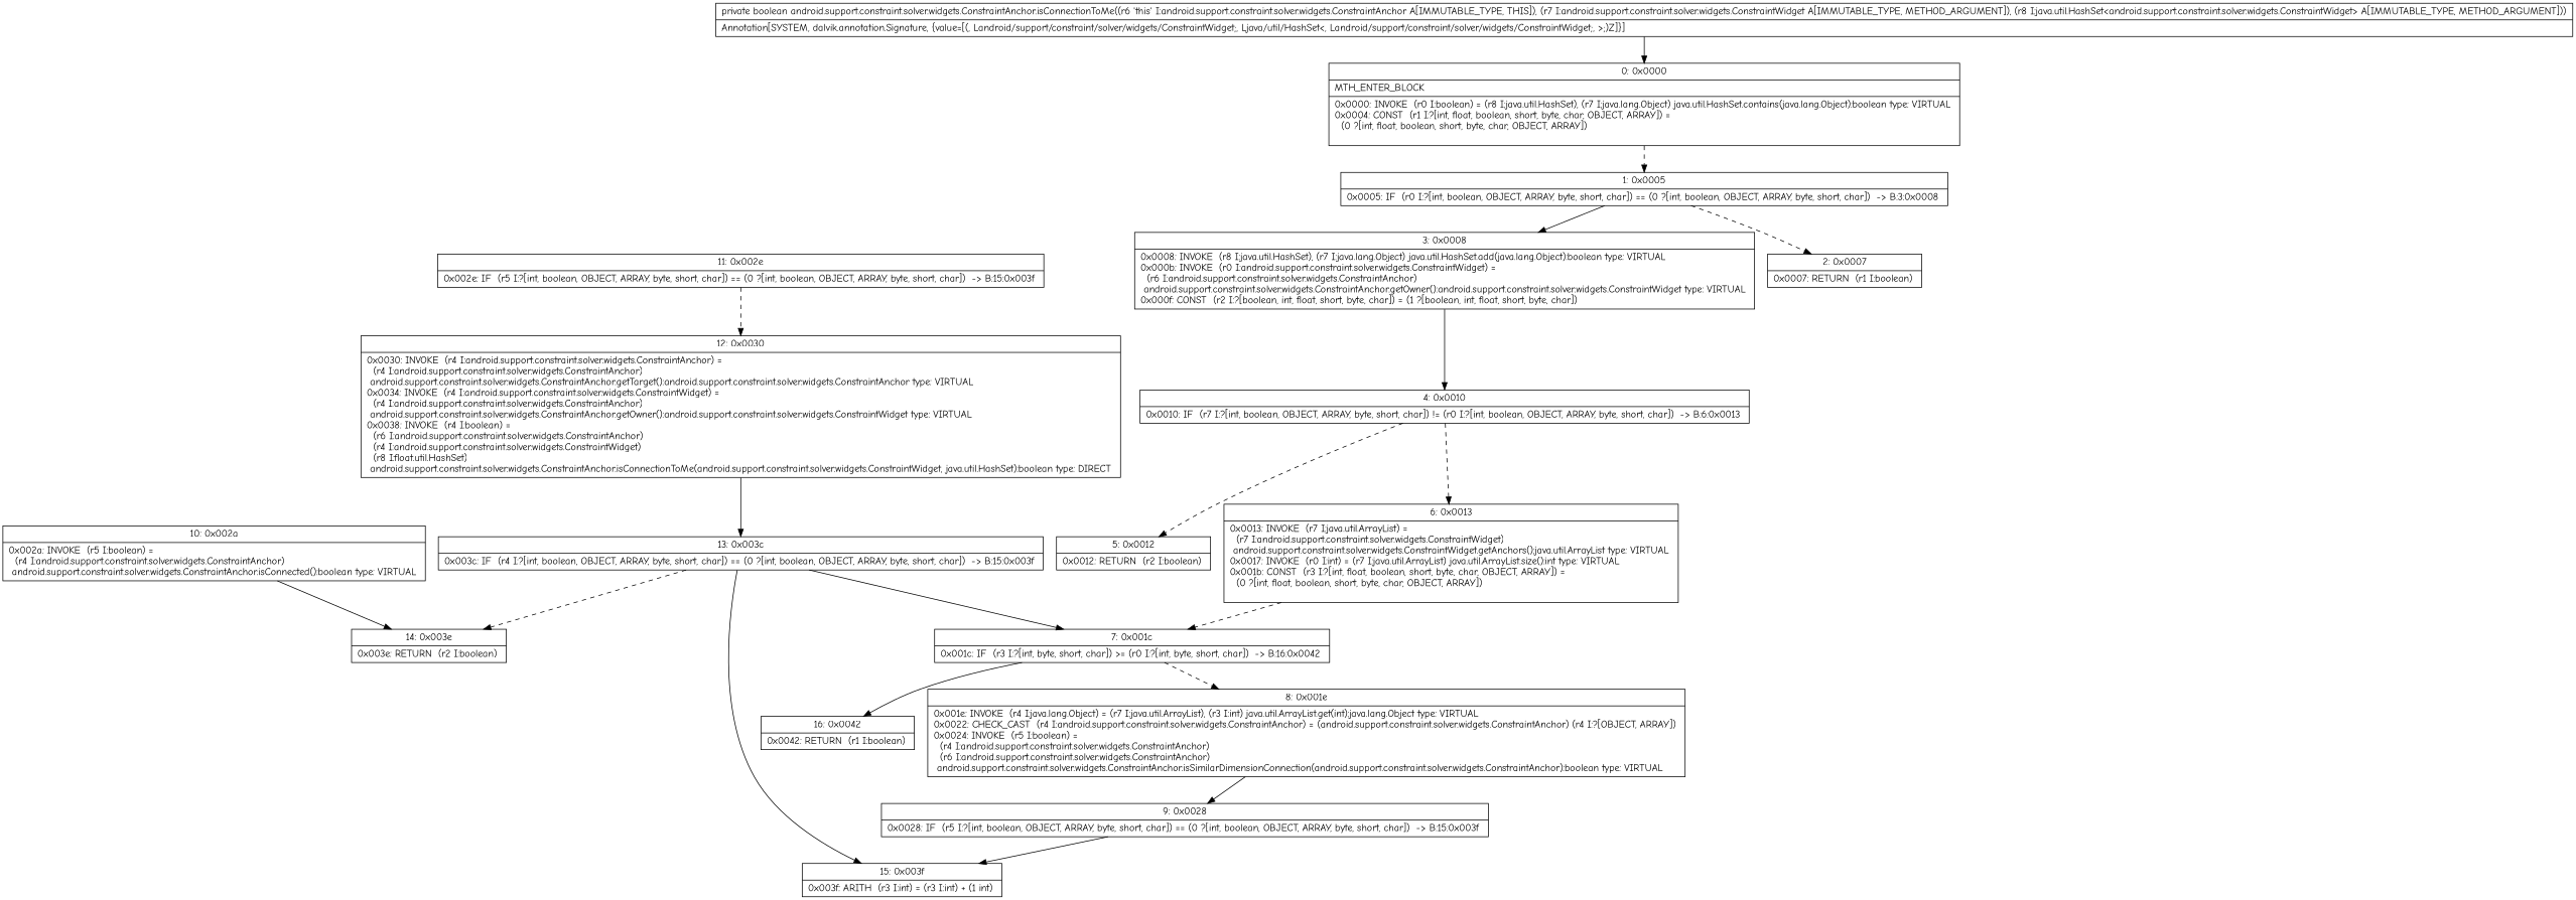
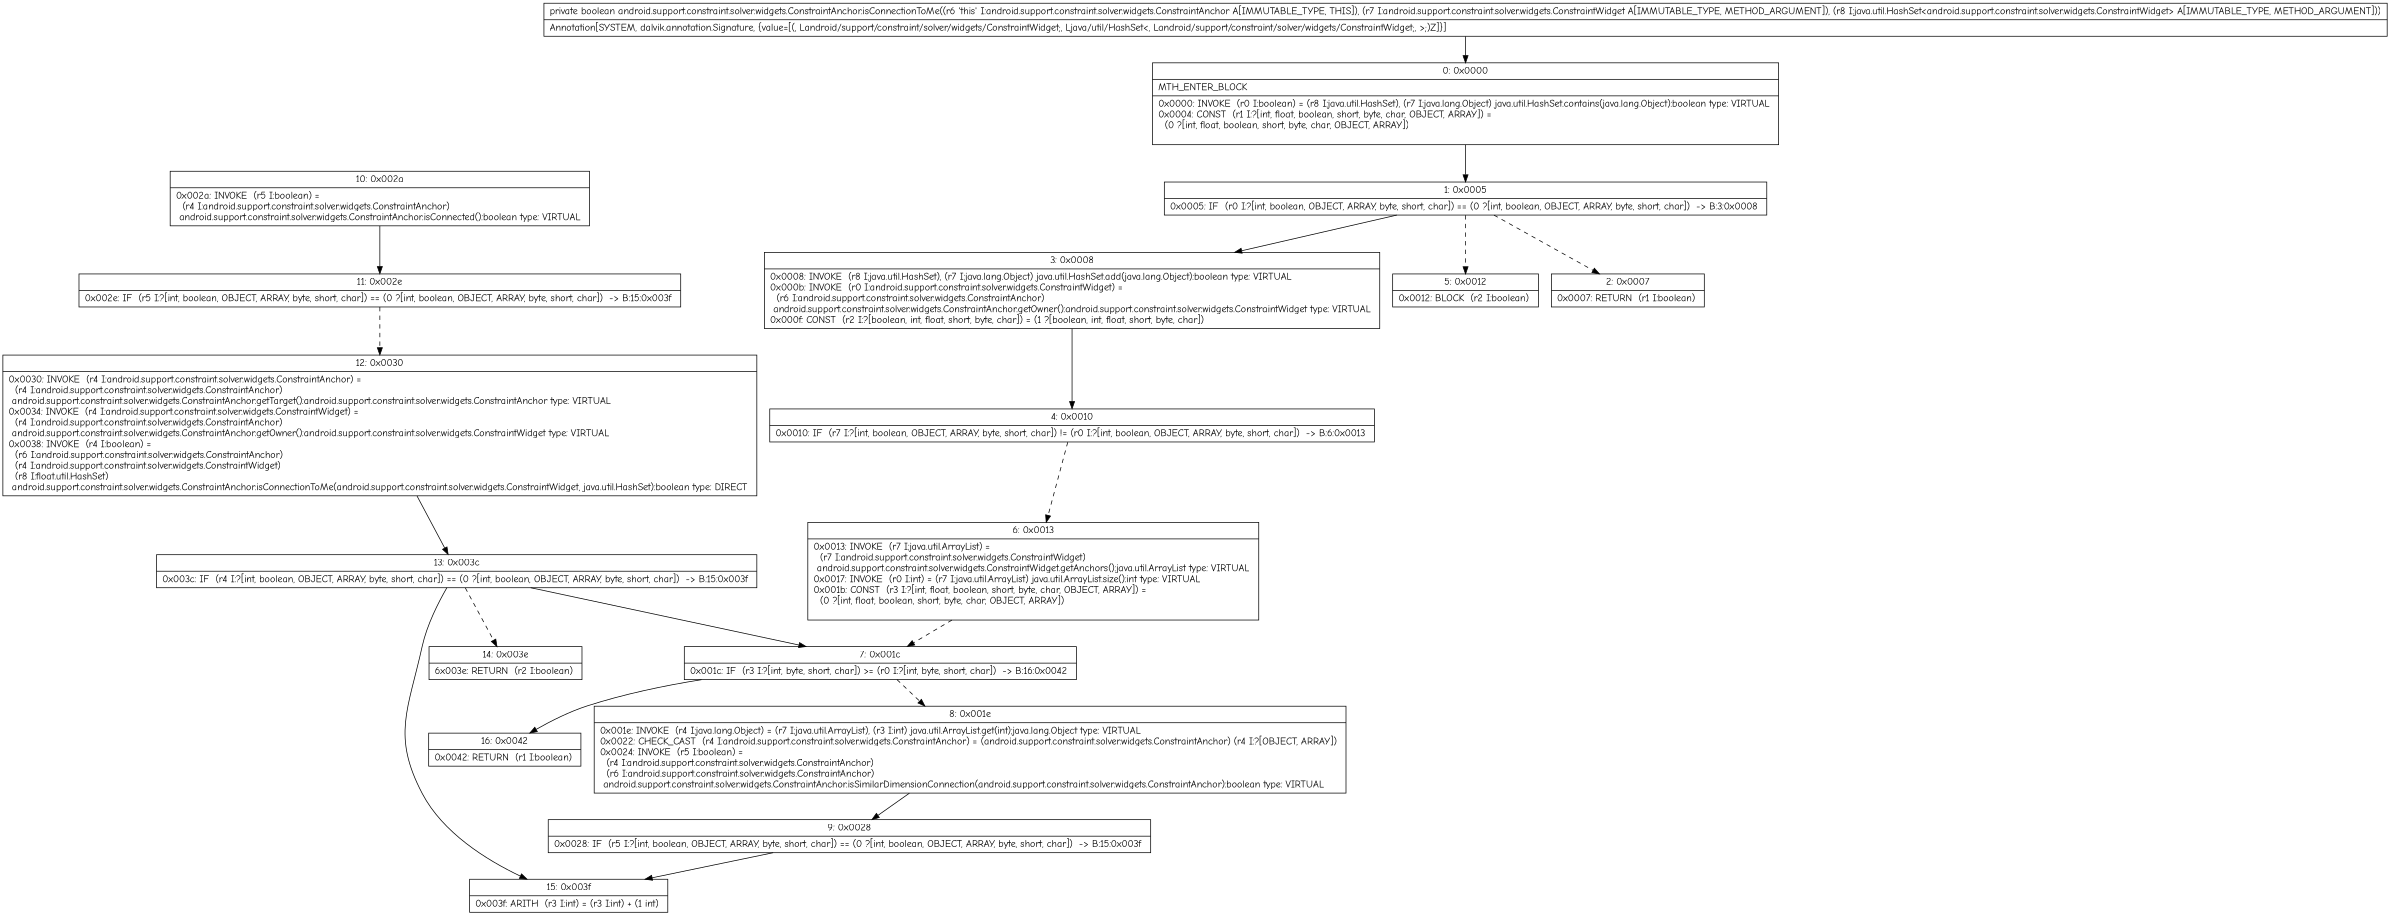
  digraph {
    fontname="Comic Neue"
    node [fontname="Comic Neue" shape=record]
    edge [fontname="Comic Neue"]
    n1 [label="{0\:\ 0x0000|MTH_ENTER_BLOCK\l|0x0000: INVOKE  (r0 I:boolean) = (r8 I:java.util.HashSet), (r7 I:java.lang.Object) java.util.HashSet.contains(java.lang.Object):boolean type: VIRTUAL \l0x0004: CONST  (r1 I:?[int, float, boolean, short, byte, char, OBJECT, ARRAY]) = \l  (0 ?[int, float, boolean, short, byte, char, OBJECT, ARRAY])\l \l}"]
    n2 [label="{1\:\ 0x0005|0x0005: IF  (r0 I:?[int, boolean, OBJECT, ARRAY, byte, short, char]) == (0 ?[int, boolean, OBJECT, ARRAY, byte, short, char])  \-\> B:3:0x0008 \l}"]
    n3 [label="{2\:\ 0x0007|0x0007: RETURN  (r1 I:boolean) \l}"]
    n4 [label="{3\:\ 0x0008|0x0008: INVOKE  (r8 I:java.util.HashSet), (r7 I:java.lang.Object) java.util.HashSet.add(java.lang.Object):boolean type: VIRTUAL \l0x000b: INVOKE  (r0 I:android.support.constraint.solver.widgets.ConstraintWidget) = \l  (r6 I:android.support.constraint.solver.widgets.ConstraintAnchor)\l android.support.constraint.solver.widgets.ConstraintAnchor.getOwner():android.support.constraint.solver.widgets.ConstraintWidget type: VIRTUAL \l0x000f: CONST  (r2 I:?[boolean, int, float, short, byte, char]) = (1 ?[boolean, int, float, short, byte, char]) \l}"]
    n5 [label="{4\:\ 0x0010|0x0010: IF  (r7 I:?[int, boolean, OBJECT, ARRAY, byte, short, char]) != (r0 I:?[int, boolean, OBJECT, ARRAY, byte, short, char])  \-\> B:6:0x0013 \l}"]
-   n6 [label="{5\:\ 0x0012|0x0012: RETURN  (r2 I:boolean) \l}"]
+   n6 [label="{5\:\ 0x0012|0x0012: BLOCK  (r2 I:boolean) \l}"]
    n7 [label="{6\:\ 0x0013|0x0013: INVOKE  (r7 I:java.util.ArrayList) = \l  (r7 I:android.support.constraint.solver.widgets.ConstraintWidget)\l android.support.constraint.solver.widgets.ConstraintWidget.getAnchors():java.util.ArrayList type: VIRTUAL \l0x0017: INVOKE  (r0 I:int) = (r7 I:java.util.ArrayList) java.util.ArrayList.size():int type: VIRTUAL \l0x001b: CONST  (r3 I:?[int, float, boolean, short, byte, char, OBJECT, ARRAY]) = \l  (0 ?[int, float, boolean, short, byte, char, OBJECT, ARRAY])\l \l}"]
    n8 [label="{7\:\ 0x001c|0x001c: IF  (r3 I:?[int, byte, short, char]) \>= (r0 I:?[int, byte, short, char])  \-\> B:16:0x0042 \l}"]
    n9 [label="{8\:\ 0x001e|0x001e: INVOKE  (r4 I:java.lang.Object) = (r7 I:java.util.ArrayList), (r3 I:int) java.util.ArrayList.get(int):java.lang.Object type: VIRTUAL \l0x0022: CHECK_CAST  (r4 I:android.support.constraint.solver.widgets.ConstraintAnchor) = (android.support.constraint.solver.widgets.ConstraintAnchor) (r4 I:?[OBJECT, ARRAY]) \l0x0024: INVOKE  (r5 I:boolean) = \l  (r4 I:android.support.constraint.solver.widgets.ConstraintAnchor)\l  (r6 I:android.support.constraint.solver.widgets.ConstraintAnchor)\l android.support.constraint.solver.widgets.ConstraintAnchor.isSimilarDimensionConnection(android.support.constraint.solver.widgets.ConstraintAnchor):boolean type: VIRTUAL \l}"]
    n10 [label="{16\:\ 0x0042|0x0042: RETURN  (r1 I:boolean) \l}"]
    n11 [label="{9\:\ 0x0028|0x0028: IF  (r5 I:?[int, boolean, OBJECT, ARRAY, byte, short, char]) == (0 ?[int, boolean, OBJECT, ARRAY, byte, short, char])  \-\> B:15:0x003f \l}"]
    n12 [label="{15\:\ 0x003f|0x003f: ARITH  (r3 I:int) = (r3 I:int) + (1 int) \l}"]
    n13 [label="{10\:\ 0x002a|0x002a: INVOKE  (r5 I:boolean) = \l  (r4 I:android.support.constraint.solver.widgets.ConstraintAnchor)\l android.support.constraint.solver.widgets.ConstraintAnchor.isConnected():boolean type: VIRTUAL \l}"]
    n14 [label="{11\:\ 0x002e|0x002e: IF  (r5 I:?[int, boolean, OBJECT, ARRAY, byte, short, char]) == (0 ?[int, boolean, OBJECT, ARRAY, byte, short, char])  \-\> B:15:0x003f \l}"]
    n15 [label="{12\:\ 0x0030|0x0030: INVOKE  (r4 I:android.support.constraint.solver.widgets.ConstraintAnchor) = \l  (r4 I:android.support.constraint.solver.widgets.ConstraintAnchor)\l android.support.constraint.solver.widgets.ConstraintAnchor.getTarget():android.support.constraint.solver.widgets.ConstraintAnchor type: VIRTUAL \l0x0034: INVOKE  (r4 I:android.support.constraint.solver.widgets.ConstraintWidget) = \l  (r4 I:android.support.constraint.solver.widgets.ConstraintAnchor)\l android.support.constraint.solver.widgets.ConstraintAnchor.getOwner():android.support.constraint.solver.widgets.ConstraintWidget type: VIRTUAL \l0x0038: INVOKE  (r4 I:boolean) = \l  (r6 I:android.support.constraint.solver.widgets.ConstraintAnchor)\l  (r4 I:android.support.constraint.solver.widgets.ConstraintWidget)\l  (r8 I:float.util.HashSet)\l android.support.constraint.solver.widgets.ConstraintAnchor.isConnectionToMe(android.support.constraint.solver.widgets.ConstraintWidget, java.util.HashSet):boolean type: DIRECT \l}"]
    n16 [label="{13\:\ 0x003c|0x003c: IF  (r4 I:?[int, boolean, OBJECT, ARRAY, byte, short, char]) == (0 ?[int, boolean, OBJECT, ARRAY, byte, short, char])  \-\> B:15:0x003f \l}"]
-   n17 [label="{14\:\ 0x003e|0x003e: RETURN  (r2 I:boolean) \l}"]
+   n17 [label="{14\:\ 0x003e|6x003e: RETURN  (r2 I:boolean) \l}"]
    n18 [label="{private boolean android.support.constraint.solver.widgets.ConstraintAnchor.isConnectionToMe((r6 'this' I:android.support.constraint.solver.widgets.ConstraintAnchor A[IMMUTABLE_TYPE, THIS]), (r7 I:android.support.constraint.solver.widgets.ConstraintWidget A[IMMUTABLE_TYPE, METHOD_ARGUMENT]), (r8 I:java.util.HashSet\<android.support.constraint.solver.widgets.ConstraintWidget\> A[IMMUTABLE_TYPE, METHOD_ARGUMENT]))  | Annotation[SYSTEM, dalvik.annotation.Signature, \{value=[(, Landroid\/support\/constraint\/solver\/widgets\/ConstraintWidget;, Ljava\/util\/HashSet\<, Landroid\/support\/constraint\/solver\/widgets\/ConstraintWidget;, \>;)Z]\}]\l}"]
-   n1 -> n2 [style=dashed]
+   n1 -> n2
    n2 -> n3 [style=dashed]
    n2 -> n4
    n4 -> n5
-   n5 -> n6 [style=dashed]
+   n2 -> n6 [style=dashed]
    n5 -> n7 [style=dashed]
    n7 -> n8 [style=dashed]
    n8 -> n9 [style=dashed]
    n8 -> n10
    n9 -> n11
    n11 -> n12
-   n13 -> n17
+   n13 -> n14
    n14 -> n15 [style=dashed]
    n15 -> n16
    n16 -> n8
    n16 -> n12
    n16 -> n17 [style=dashed]
    n18 -> n1
  }
